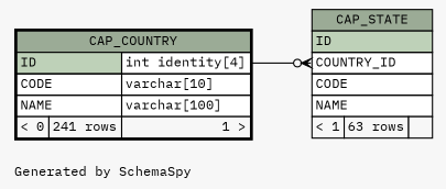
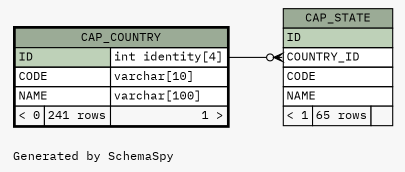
  digraph {
    bgcolor="#f7f7f7"
    fontname="IBM Plex Mono"
    fontsize=11
    label="\nGenerated by SchemaSpy"
    labeljust=l
    nodesep=0.18
    rankdir=RL
    ranksep=0.46
    node [fontname="IBM Plex Mono" fontsize=11 shape=plaintext]
-   n1 [label=<     <TABLE BORDER="0" CELLBORDER="1" CELLSPACING="0" BGCOLOR="#ffffff">       <TR><TD COLSPAN="3" BGCOLOR="#9bab96" ALIGN="CENTER">CAP_STATE</TD></TR>       <TR><TD PORT="ID" COLSPAN="3" BGCOLOR="#bed1b8" ALIGN="LEFT">ID</TD></TR>       <TR><TD PORT="COUNTRY_ID" COLSPAN="3" ALIGN="LEFT">COUNTRY_ID</TD></TR>       <TR><TD PORT="CODE" COLSPAN="3" ALIGN="LEFT">CODE</TD></TR>       <TR><TD PORT="NAME" COLSPAN="3" ALIGN="LEFT">NAME</TD></TR>       <TR><TD ALIGN="LEFT" BGCOLOR="#f7f7f7">&lt; 1</TD><TD ALIGN="RIGHT" BGCOLOR="#f7f7f7">63 rows</TD><TD ALIGN="RIGHT" BGCOLOR="#f7f7f7">  </TD></TR>     </TABLE>>]
+   n1 [label=<     <TABLE BORDER="0" CELLBORDER="1" CELLSPACING="0" BGCOLOR="#ffffff">       <TR><TD COLSPAN="3" BGCOLOR="#9bab96" ALIGN="CENTER">CAP_STATE</TD></TR>       <TR><TD PORT="ID" COLSPAN="3" BGCOLOR="#bed1b8" ALIGN="LEFT">ID</TD></TR>       <TR><TD PORT="COUNTRY_ID" COLSPAN="3" ALIGN="LEFT">COUNTRY_ID</TD></TR>       <TR><TD PORT="CODE" COLSPAN="3" ALIGN="LEFT">CODE</TD></TR>       <TR><TD PORT="NAME" COLSPAN="3" ALIGN="LEFT">NAME</TD></TR>       <TR><TD ALIGN="LEFT" BGCOLOR="#f7f7f7">&lt; 1</TD><TD ALIGN="RIGHT" BGCOLOR="#f7f7f7">65 rows</TD><TD ALIGN="RIGHT" BGCOLOR="#f7f7f7">  </TD></TR>     </TABLE>>]
    n2 [label=<     <TABLE BORDER="2" CELLBORDER="1" CELLSPACING="0" BGCOLOR="#ffffff">       <TR><TD COLSPAN="3" BGCOLOR="#9bab96" ALIGN="CENTER">CAP_COUNTRY</TD></TR>       <TR><TD PORT="ID" COLSPAN="2" BGCOLOR="#bed1b8" ALIGN="LEFT">ID</TD><TD PORT="ID.type" ALIGN="LEFT">int identity[4]</TD></TR>       <TR><TD PORT="CODE" COLSPAN="2" ALIGN="LEFT">CODE</TD><TD PORT="CODE.type" ALIGN="LEFT">varchar[10]</TD></TR>       <TR><TD PORT="NAME" COLSPAN="2" ALIGN="LEFT">NAME</TD><TD PORT="NAME.type" ALIGN="LEFT">varchar[100]</TD></TR>       <TR><TD ALIGN="LEFT" BGCOLOR="#f7f7f7">&lt; 0</TD><TD ALIGN="RIGHT" BGCOLOR="#f7f7f7">241 rows</TD><TD ALIGN="RIGHT" BGCOLOR="#f7f7f7">1 &gt;</TD></TR>     </TABLE>>]
    n1 -> n2 [arrowhead=none arrowsize=0.8 arrowtail=crowodot dir=back headport="ID.type:e" tailport="COUNTRY_ID:w" fontname="IBM Plex Mono"]
  }
